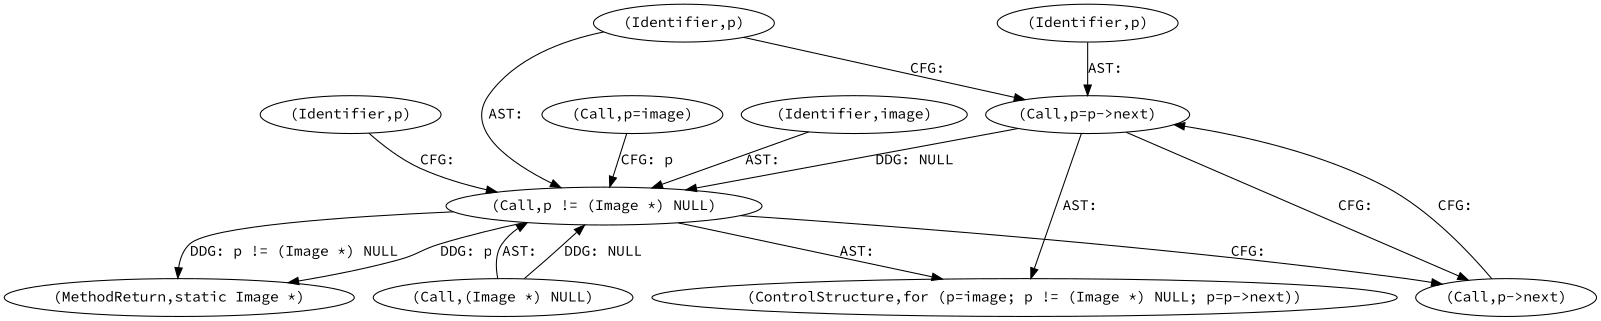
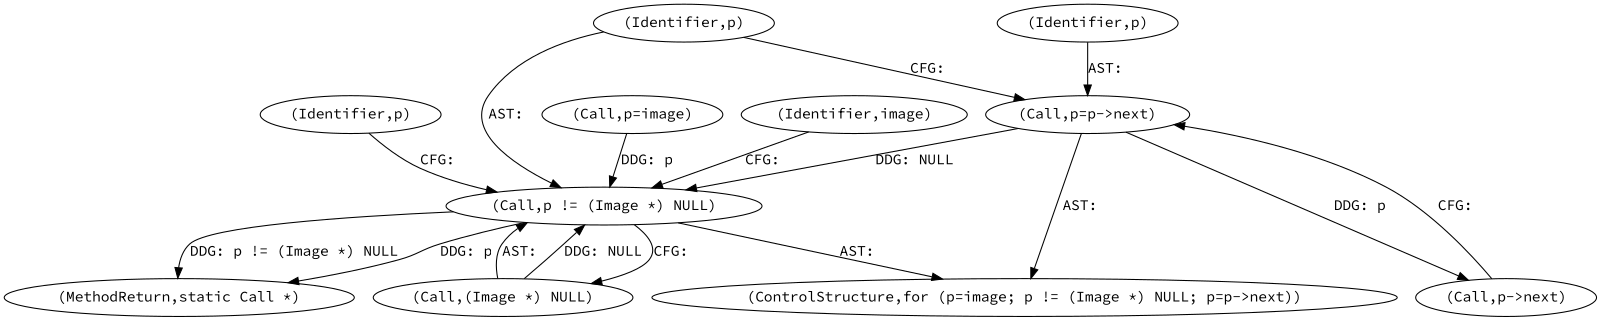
  digraph {
    fontname="Source Code Pro"
    node [fontname="Source Code Pro"]
    edge [fontname="Source Code Pro"]
    n1 [label="(Call,p=p->next)"]
    n2 [label="(Call,p != (Image *) NULL)"]
    n3 [label="(Call,p->next)"]
    n4 [label="(ControlStructure,for (p=image; p != (Image *) NULL; p=p->next))"]
-   n5 [label="(MethodReturn,static Image *)"]
+   n5 [label="(MethodReturn,static Call *)"]
    n6 [label="(Call,(Image *) NULL)"]
    n7 [label="(Call,p=image)"]
    n8 [label="(Identifier,image)"]
    n9 [label="(Identifier,p)"]
    n10 [label="(Identifier,p)"]
    n11 [label="(Identifier,p)"]
    n1 -> n2 [label="DDG: NULL"]
-   n1 -> n3 [label="CFG: "]
+   n1 -> n3 [label="DDG: p"]
    n1 -> n4 [label="AST: "]
    n2 -> n4 [label="AST: "]
    n2 -> n5 [label="DDG: p != (Image *) NULL"]
    n2 -> n5 [label="DDG: p"]
-   n2 -> n3 [label="CFG: "]
+   n2 -> n6 [label="CFG: "]
    n3 -> n1 [label="CFG: "]
    n6 -> n2 [label="AST: "]
    n6 -> n2 [label="DDG: NULL"]
-   n7 -> n2 [label="CFG: p"]
-   n8 -> n2 [label="AST: "]
+   n7 -> n2 [label="DDG: p"]
+   n8 -> n2 [label="CFG: "]
    n9 -> n2 [label="CFG: "]
    n10 -> n1 [label="AST: "]
    n11 -> n1 [label="CFG: "]
    n11 -> n2 [label="AST: "]
  }
